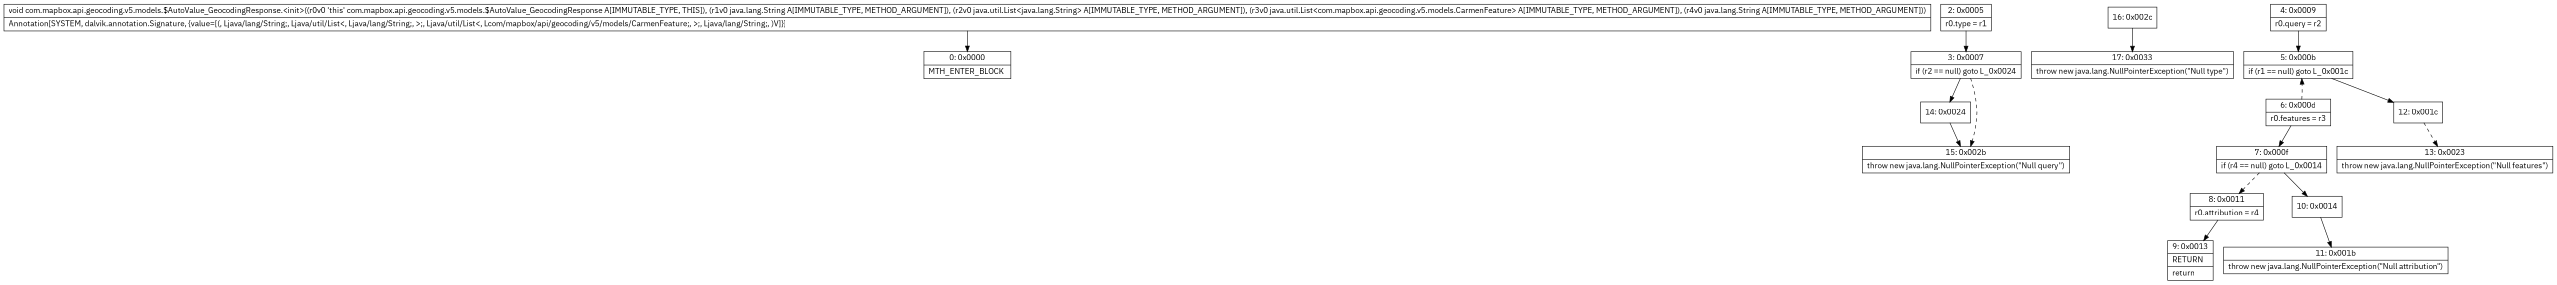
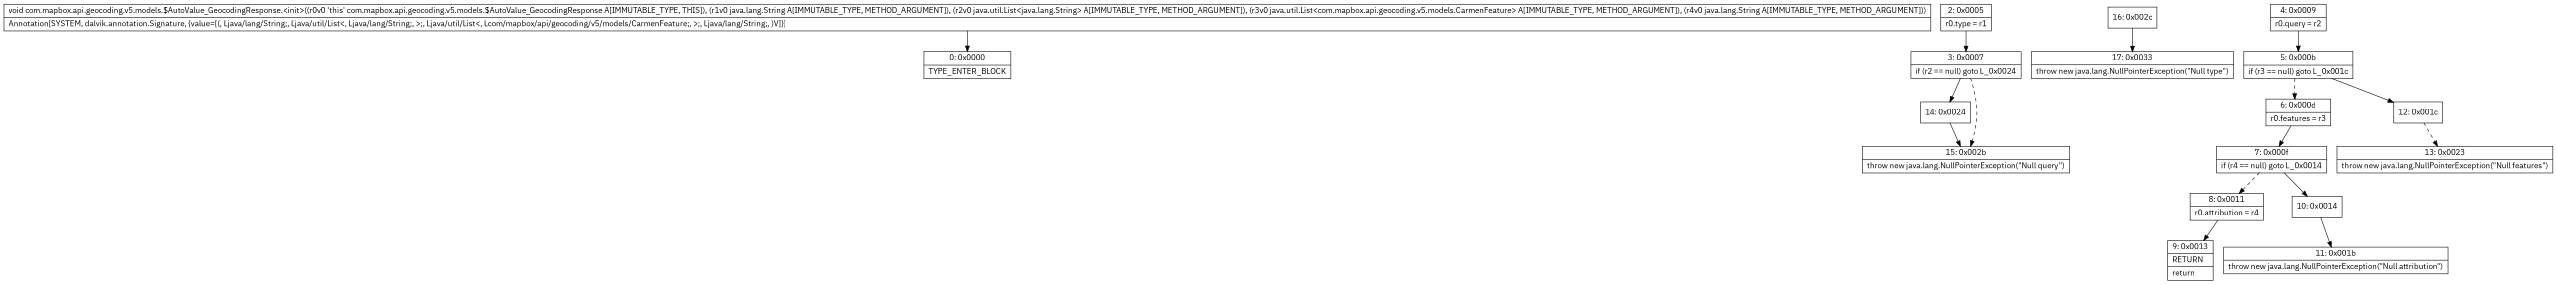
  digraph {
    fontname="IBM Plex Sans"
    node [fontname="IBM Plex Sans" shape=record]
    edge [fontname="IBM Plex Sans"]
-   n1 [label="{0\:\ 0x0000|MTH_ENTER_BLOCK\l}"]
+   n1 [label="{0\:\ 0x0000|TYPE_ENTER_BLOCK\l}"]
    n2 [label="{2\:\ 0x0005|r0.type = r1\l}"]
    n3 [label="{3\:\ 0x0007|if (r2 == null) goto L_0x0024\l}"]
    n4 [label="{16\:\ 0x002c}"]
    n5 [label="{17\:\ 0x0033|throw new java.lang.NullPointerException(\"Null type\")\l}"]
    n6 [label="{14\:\ 0x0024}"]
    n7 [label="{15\:\ 0x002b|throw new java.lang.NullPointerException(\"Null query\")\l}"]
    n8 [label="{4\:\ 0x0009|r0.query = r2\l}"]
-   n9 [label="{5\:\ 0x000b|if (r1 == null) goto L_0x001c\l}"]
+   n9 [label="{5\:\ 0x000b|if (r3 == null) goto L_0x001c\l}"]
    n10 [label="{6\:\ 0x000d|r0.features = r3\l}"]
    n11 [label="{12\:\ 0x001c}"]
    n12 [label="{7\:\ 0x000f|if (r4 == null) goto L_0x0014\l}"]
    n13 [label="{13\:\ 0x0023|throw new java.lang.NullPointerException(\"Null features\")\l}"]
    n14 [label="{8\:\ 0x0011|r0.attribution = r4\l}"]
    n15 [label="{10\:\ 0x0014}"]
    n16 [label="{9\:\ 0x0013|RETURN\l|return\l}"]
    n17 [label="{11\:\ 0x001b|throw new java.lang.NullPointerException(\"Null attribution\")\l}"]
    n18 [label="{void com.mapbox.api.geocoding.v5.models.$AutoValue_GeocodingResponse.\<init\>((r0v0 'this' com.mapbox.api.geocoding.v5.models.$AutoValue_GeocodingResponse A[IMMUTABLE_TYPE, THIS]), (r1v0 java.lang.String A[IMMUTABLE_TYPE, METHOD_ARGUMENT]), (r2v0 java.util.List\<java.lang.String\> A[IMMUTABLE_TYPE, METHOD_ARGUMENT]), (r3v0 java.util.List\<com.mapbox.api.geocoding.v5.models.CarmenFeature\> A[IMMUTABLE_TYPE, METHOD_ARGUMENT]), (r4v0 java.lang.String A[IMMUTABLE_TYPE, METHOD_ARGUMENT]))  | Annotation[SYSTEM, dalvik.annotation.Signature, \{value=[(, Ljava\/lang\/String;, Ljava\/util\/List\<, Ljava\/lang\/String;, \>;, Ljava\/util\/List\<, Lcom\/mapbox\/api\/geocoding\/v5\/models\/CarmenFeature;, \>;, Ljava\/lang\/String;, )V]\}]\l}"]
    n2 -> n3
    n3 -> n6
    n3 -> n7 [style=dashed]
    n4 -> n5
    n6 -> n7
    n8 -> n9
-   n10 -> n9 [style=dashed]
+   n9 -> n10 [style=dashed]
    n9 -> n11
    n10 -> n12
    n11 -> n13 [style=dashed]
    n12 -> n14 [style=dashed]
    n12 -> n15
    n14 -> n16
    n15 -> n17
    n18 -> n1
  }
